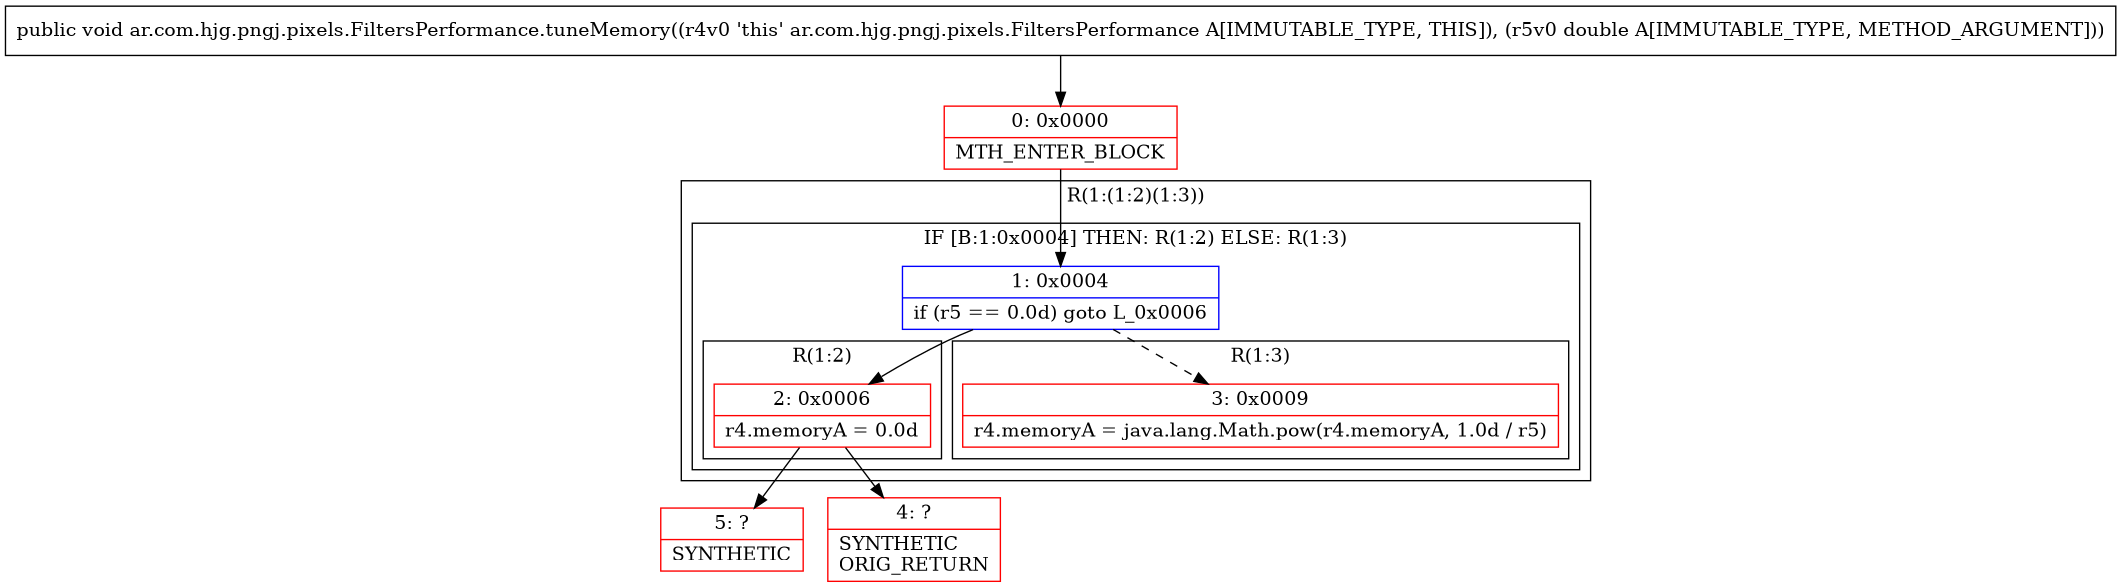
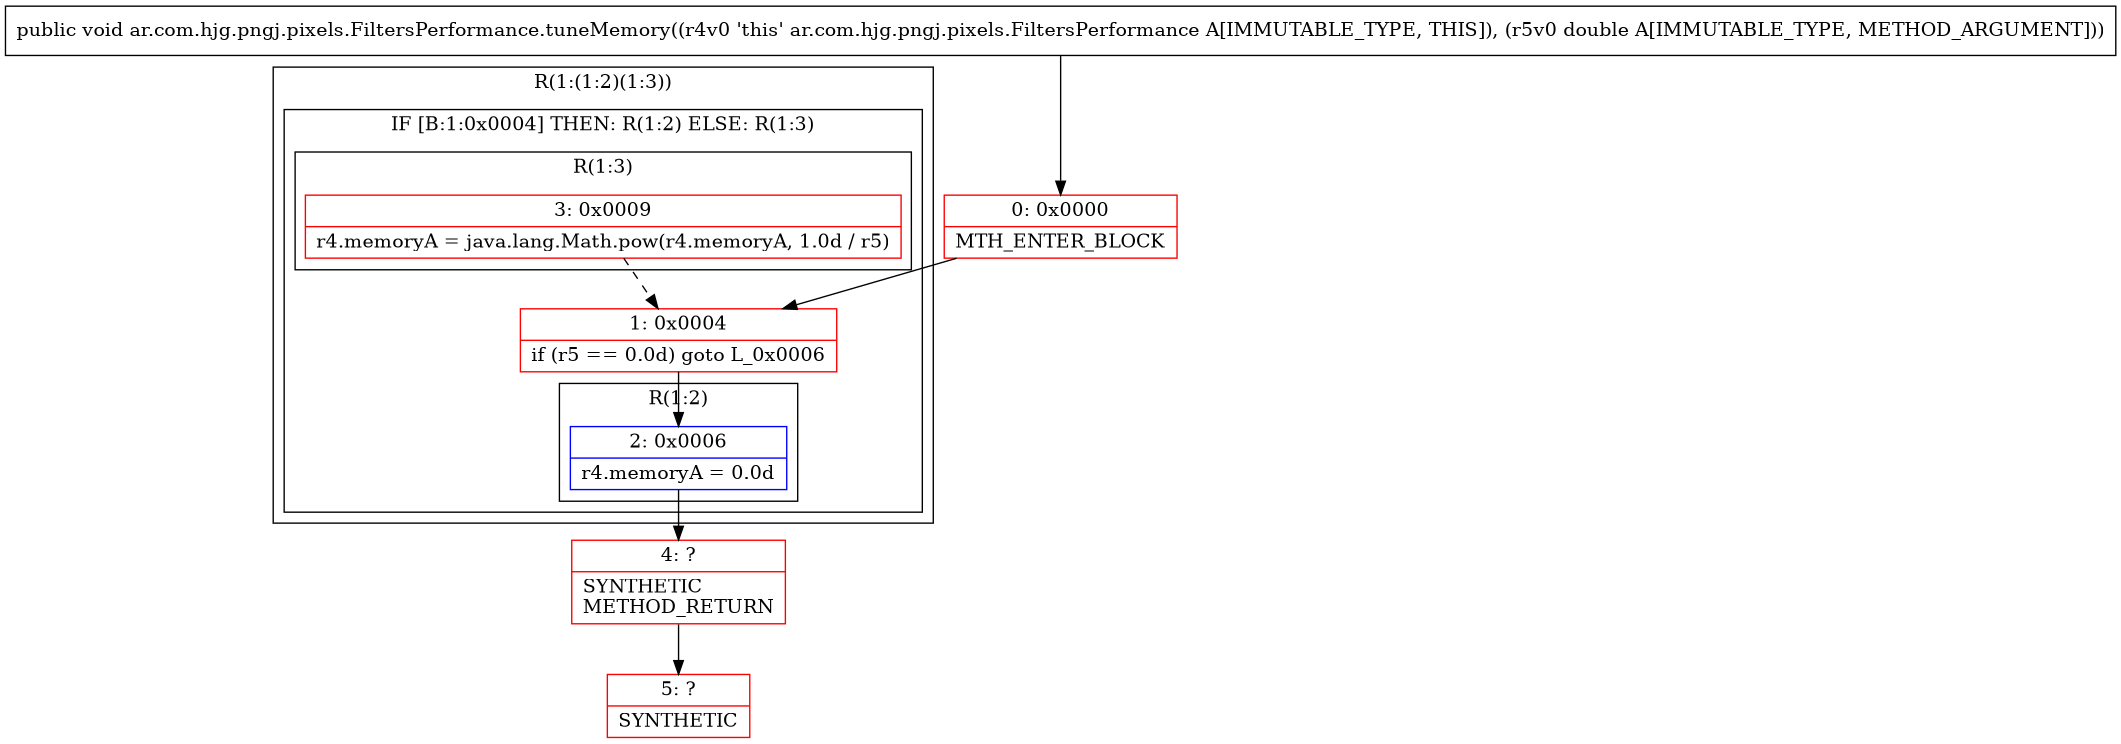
  digraph {
    node [color=red shape=record]
-   n1 [label="{2\:\ 0x0006|r4.memoryA = 0.0d\l}"]
+   n1 [color=blue label="{2\:\ 0x0006|r4.memoryA = 0.0d\l}"]
    n2 [label="{3\:\ 0x0009|r4.memoryA = java.lang.Math.pow(r4.memoryA, 1.0d \/ r5)\l}"]
-   n3 [color=blue label="{1\:\ 0x0004|if (r5 == 0.0d) goto L_0x0006\l}"]
+   n3 [label="{1\:\ 0x0004|if (r5 == 0.0d) goto L_0x0006\l}"]
    n4 [label="{5\:\ ?|SYNTHETIC\l}"]
-   n5 [label="{4\:\ ?|SYNTHETIC\lORIG_RETURN\l}"]
+   n5 [label="{4\:\ ?|SYNTHETIC\lMETHOD_RETURN\l}"]
    n6 [label="{0\:\ 0x0000|MTH_ENTER_BLOCK\l}"]
    n7 [label="{public void ar.com.hjg.pngj.pixels.FiltersPerformance.tuneMemory((r4v0 'this' ar.com.hjg.pngj.pixels.FiltersPerformance A[IMMUTABLE_TYPE, THIS]), (r5v0 double A[IMMUTABLE_TYPE, METHOD_ARGUMENT])) }" color=""]
    subgraph cluster_1 {
      label="R(1:(1:2)(1:3))"
      subgraph cluster_2 {
        label="IF [B:1:0x0004] THEN: R(1:2) ELSE: R(1:3)"
        n3
        subgraph cluster_3 {
          label="R(1:2)"
          n1
        }
        subgraph cluster_4 {
          label="R(1:3)"
          n2
        }
      }
    }
-   n1 -> n4
+   n5 -> n4
    n1 -> n5
    n3 -> n1
-   n3 -> n2 [style=dashed]
+   n2 -> n3 [style=dashed]
    n6 -> n3
    n7 -> n6
  }
